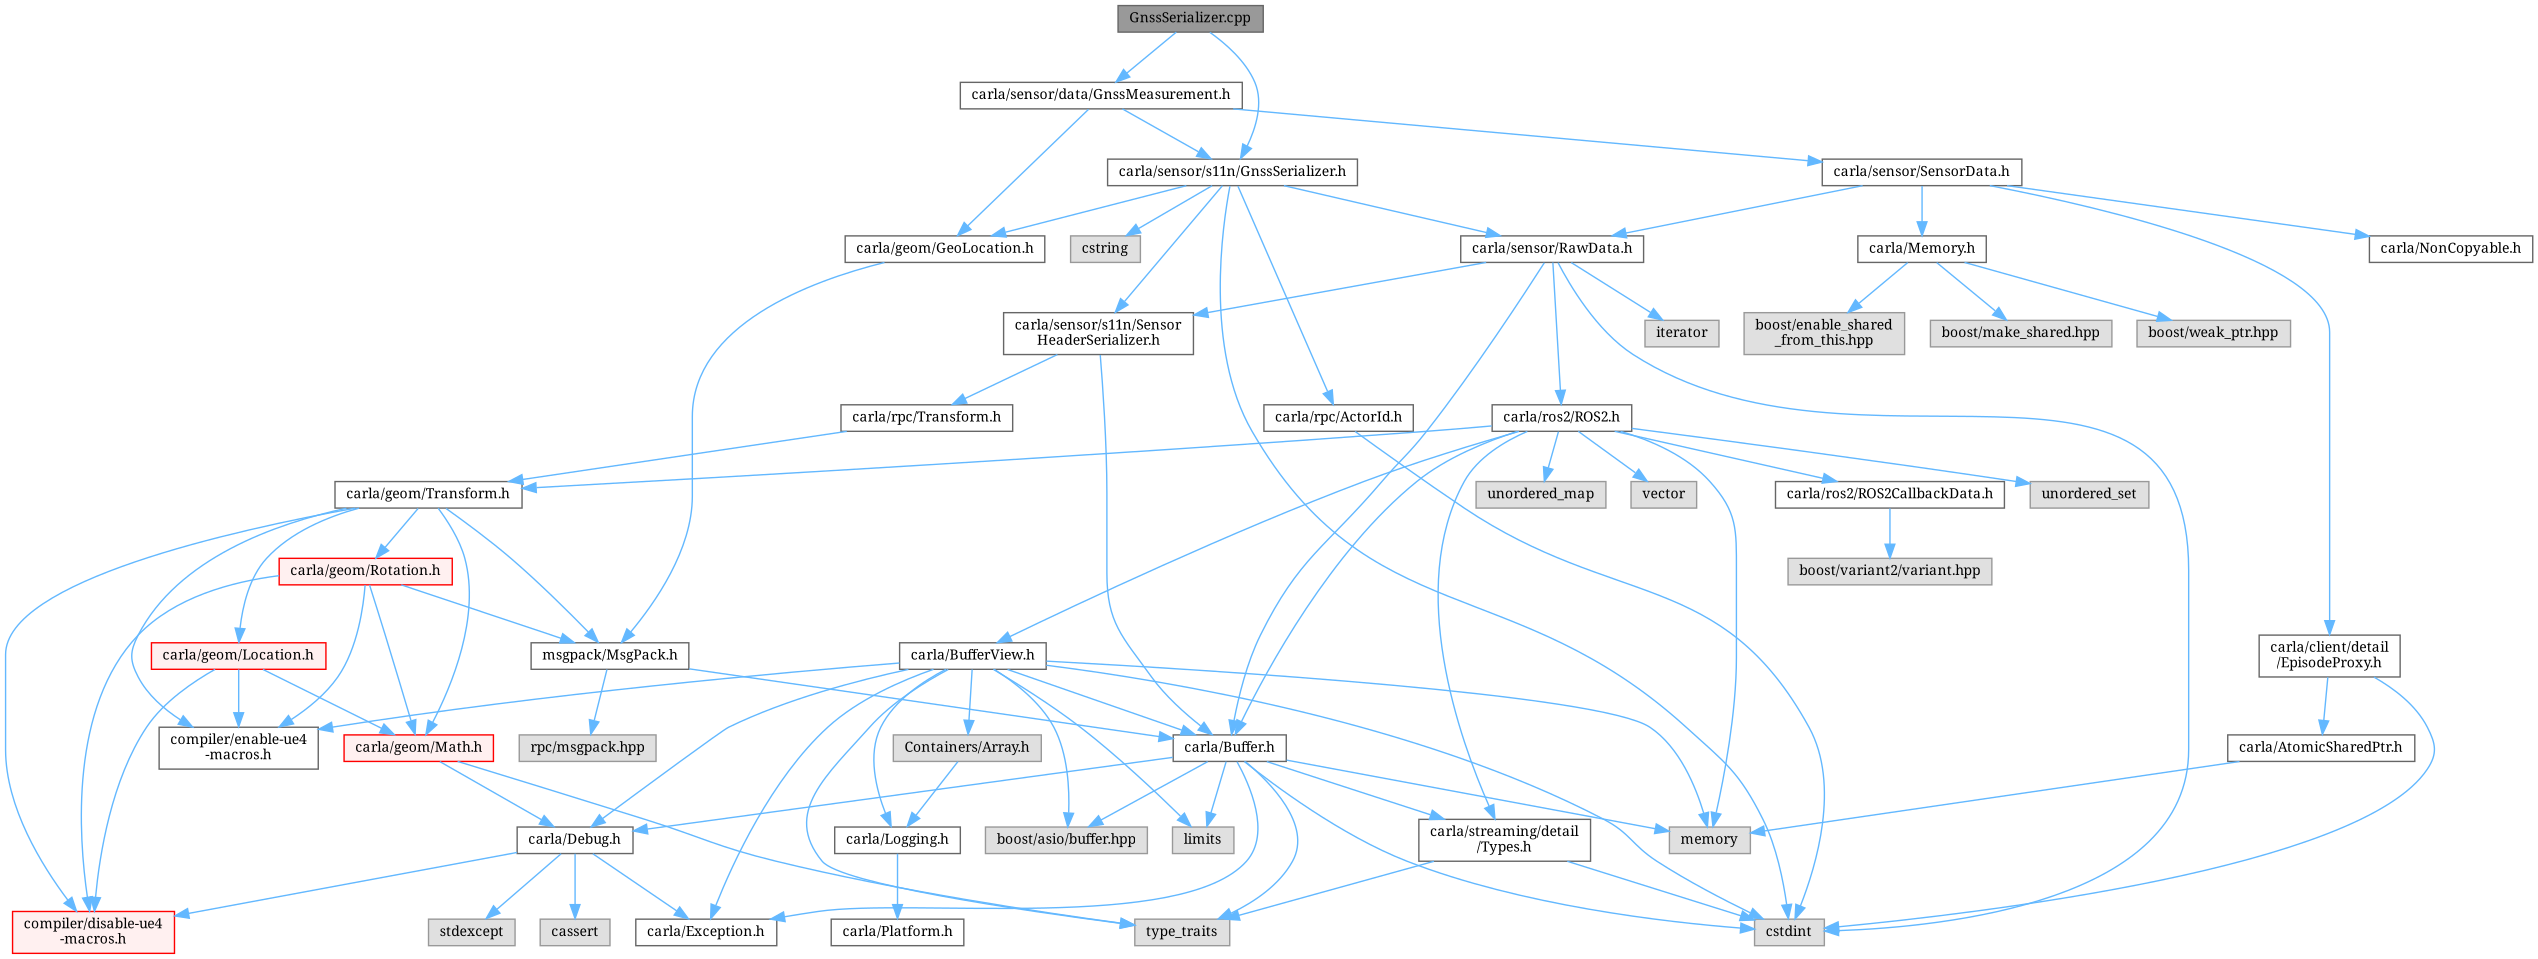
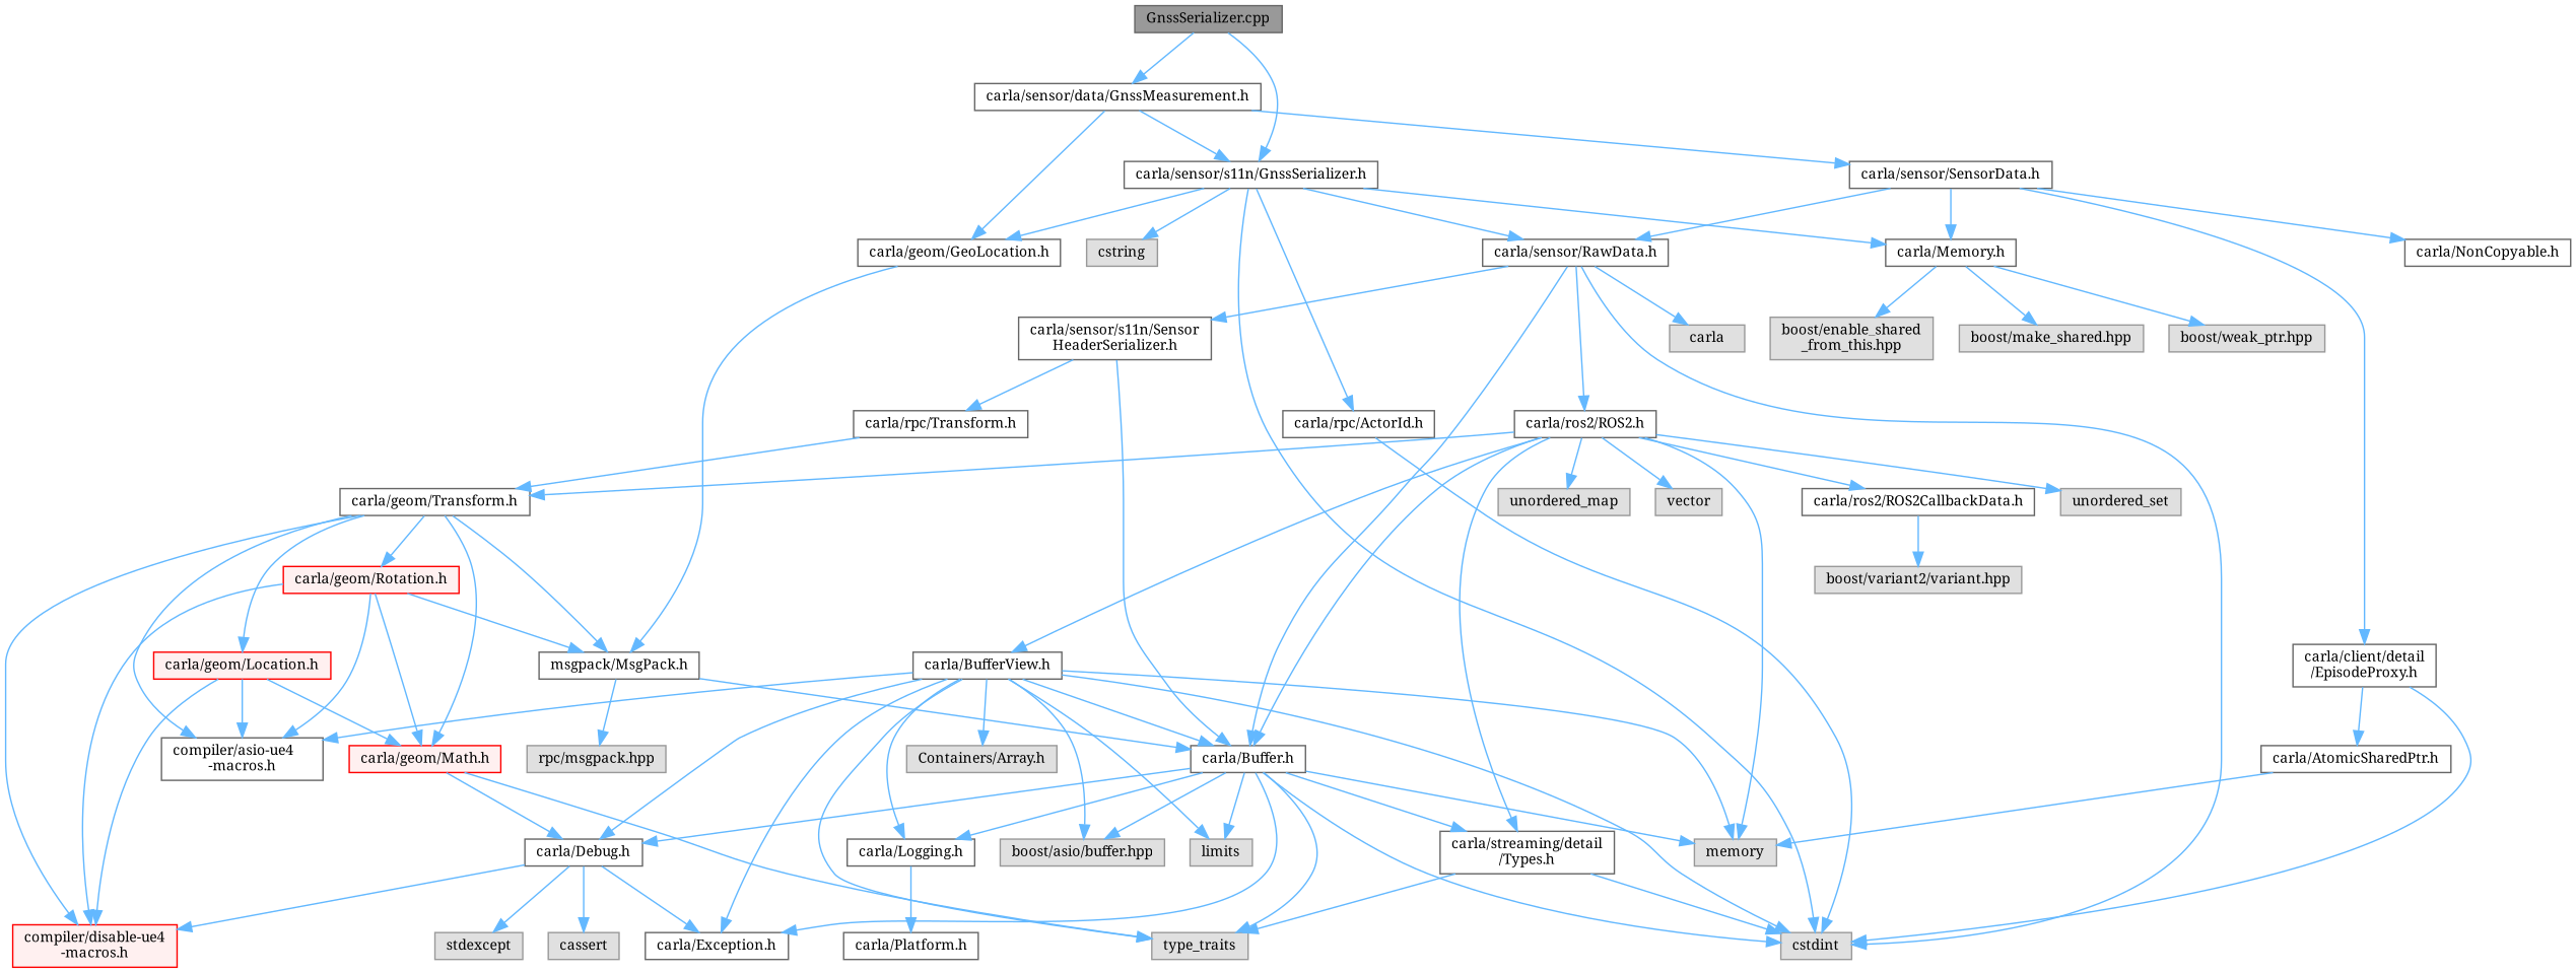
  digraph {
    fontname="Noto Serif"
    node [color=grey40 fillcolor=white fontname="Noto Serif" fontsize=10 shape=box style=filled]
    edge [color=steelblue1 fontname="Noto Serif" fontsize=10 labelfontname=Helvetica labelfontsize=10 style=solid]
    n1 [color=gray40 fillcolor=grey60 fontcolor=black height=0.2 label="GnssSerializer.cpp" width=0.4]
    n2 [height=0.2 label="carla/sensor/s11n/GnssSerializer.h" width=0.4]
    n3 [height=0.2 label="carla/sensor/data/GnssMeasurement.h" width=0.4]
    n4 [height=0.2 label="carla/Memory.h" width=0.4]
    n5 [height=0.2 label="carla/geom/GeoLocation.h" width=0.4]
    n6 [color=grey60 fillcolor="#E0E0E0" height=0.2 label=cstdint width=0.4]
    n7 [height=0.2 label="carla/rpc/ActorId.h" width=0.4]
    n8 [height=0.2 label="carla/sensor/RawData.h" width=0.4]
    n9 [color=grey60 fillcolor="#E0E0E0" height=0.2 label=cstring width=0.4]
    n10 [height=0.2 label="carla/sensor/SensorData.h" width=0.4]
    n11 [color=grey60 fillcolor="#E0E0E0" height=0.2 label="boost/enable_shared\l_from_this.hpp" width=0.4]
    n12 [color=grey60 fillcolor="#E0E0E0" height=0.2 label="boost/make_shared.hpp" width=0.4]
    n13 [color=grey60 fillcolor="#E0E0E0" height=0.2 label="boost/weak_ptr.hpp" width=0.4]
    n14 [height=0.2 label="msgpack/MsgPack.h" width=0.4]
    n15 [height=0.2 label="carla/Buffer.h" width=0.4]
    n16 [height=0.2 label="carla/sensor/s11n/Sensor\lHeaderSerializer.h" width=0.4]
    n17 [height=0.2 label="carla/ros2/ROS2.h" width=0.4]
-   n18 [color=grey60 fillcolor="#E0E0E0" height=0.2 label=iterator width=0.4]
+   n18 [color=grey60 fillcolor="#E0E0E0" height=0.2 label=carla width=0.4]
    n19 [color=grey60 fillcolor="#E0E0E0" height=0.2 label="rpc/msgpack.hpp" width=0.4]
    n20 [height=0.2 label="carla/Debug.h" width=0.4]
    n21 [height=0.2 label="carla/Exception.h" width=0.4]
    n22 [height=0.2 label="carla/Logging.h" width=0.4]
    n23 [color=grey60 fillcolor="#E0E0E0" height=0.2 label="boost/asio/buffer.hpp" width=0.4]
    n24 [color=grey60 fillcolor="#E0E0E0" height=0.2 label=limits width=0.4]
    n25 [color=grey60 fillcolor="#E0E0E0" height=0.2 label=memory width=0.4]
    n26 [color=grey60 fillcolor="#E0E0E0" height=0.2 label=type_traits width=0.4]
    n27 [height=0.2 label="carla/streaming/detail\l/Types.h" width=0.4]
    n28 [color=grey60 fillcolor="#E0E0E0" height=0.2 label=stdexcept width=0.4]
    n29 [color=grey60 fillcolor="#E0E0E0" height=0.2 label=cassert width=0.4]
    n30 [color=red fillcolor="#FFF0F0" height=0.2 label="compiler/disable-ue4\l-macros.h" width=0.4]
    n31 [height=0.2 label="carla/Platform.h" width=0.4]
    n32 [height=0.2 label="carla/rpc/Transform.h" width=0.4]
    n33 [height=0.2 label="carla/geom/Transform.h" width=0.4]
    n34 [height=0.2 label="carla/BufferView.h" width=0.4]
    n35 [height=0.2 label="carla/ros2/ROS2CallbackData.h" width=0.4]
    n36 [color=grey60 fillcolor="#E0E0E0" height=0.2 label=unordered_set width=0.4]
    n37 [color=grey60 fillcolor="#E0E0E0" height=0.2 label=unordered_map width=0.4]
    n38 [color=grey60 fillcolor="#E0E0E0" height=0.2 label=vector width=0.4]
    n39 [color=red fillcolor="#FFF0F0" height=0.2 label="carla/geom/Location.h" width=0.4]
    n40 [color=red fillcolor="#FFF0F0" height=0.2 label="carla/geom/Math.h" width=0.4]
-   n41 [height=0.2 label="compiler/enable-ue4\l-macros.h" width=0.4]
+   n41 [height=0.2 label="compiler/asio-ue4\l-macros.h" width=0.4]
    n42 [color=red fillcolor="#FFF0F0" height=0.2 label="carla/geom/Rotation.h" width=0.4]
    n43 [color=grey60 fillcolor="#E0E0E0" height=0.2 label="Containers/Array.h" width=0.4]
    n44 [color=grey60 fillcolor="#E0E0E0" height=0.2 label="boost/variant2/variant.hpp" width=0.4]
    n45 [height=0.2 label="carla/NonCopyable.h" width=0.4]
    n46 [height=0.2 label="carla/client/detail\l/EpisodeProxy.h" width=0.4]
    n47 [height=0.2 label="carla/AtomicSharedPtr.h" width=0.4]
    n1 -> n2
    n1 -> n3
-   n2 -> n16
+   n2 -> n4
    n2 -> n5
    n2 -> n6
    n2 -> n7
    n2 -> n8
    n2 -> n9
    n3 -> n2
    n3 -> n5
    n3 -> n10
    n4 -> n11
    n4 -> n12
    n4 -> n13
    n5 -> n14
    n7 -> n6
    n8 -> n6
    n8 -> n15
    n8 -> n16
    n8 -> n17
    n8 -> n18
    n10 -> n4
    n10 -> n8
    n10 -> n45
    n10 -> n46
    n14 -> n15
    n14 -> n19
    n15 -> n6
    n15 -> n20
    n15 -> n21
-   n43 -> n22
+   n15 -> n22
    n15 -> n23
    n15 -> n24
    n15 -> n25
    n15 -> n26
    n15 -> n27
    n16 -> n15
    n16 -> n32
    n17 -> n15
    n17 -> n25
    n17 -> n27
    n17 -> n33
    n17 -> n34
    n17 -> n35
    n17 -> n36
    n17 -> n37
    n17 -> n38
    n20 -> n21
    n20 -> n28
    n20 -> n29
    n20 -> n30
    n22 -> n31
    n27 -> n6
    n27 -> n26
    n32 -> n33
    n33 -> n14
    n33 -> n30
    n33 -> n39
    n33 -> n40
    n33 -> n41
    n33 -> n42
    n34 -> n6
    n34 -> n15
    n34 -> n20
    n34 -> n21
    n34 -> n22
    n34 -> n23
    n34 -> n24
    n34 -> n25
    n34 -> n26
    n34 -> n41
    n34 -> n43
    n35 -> n44
    n39 -> n30
    n39 -> n40
    n39 -> n41
    n40 -> n20
    n40 -> n26
    n42 -> n14
    n42 -> n30
    n42 -> n40
    n42 -> n41
    n46 -> n6
    n46 -> n47
    n47 -> n25
  }
